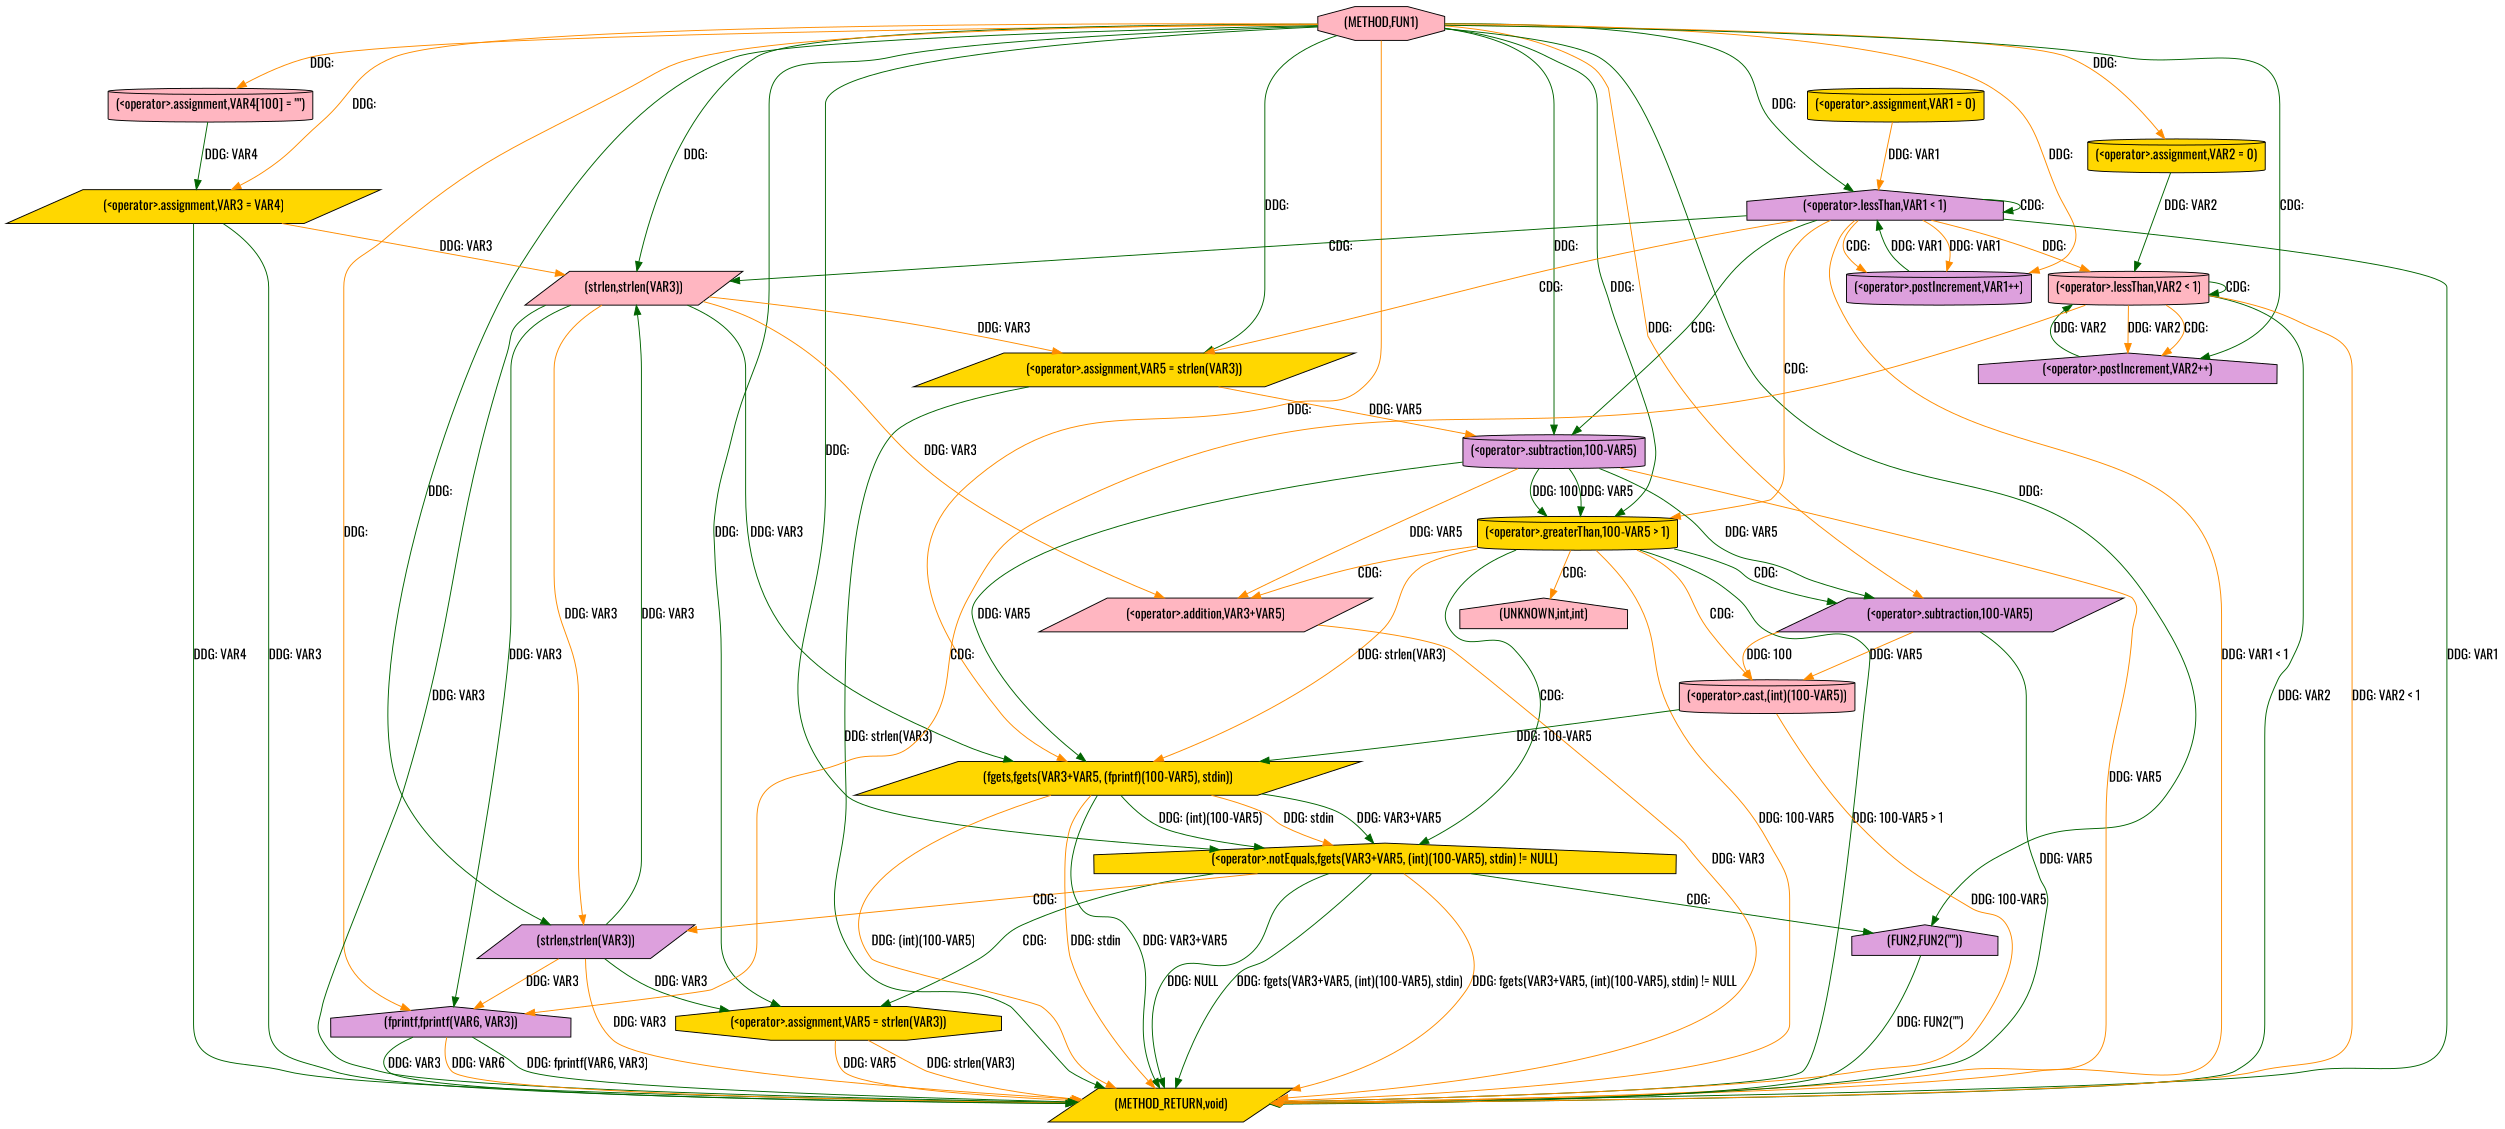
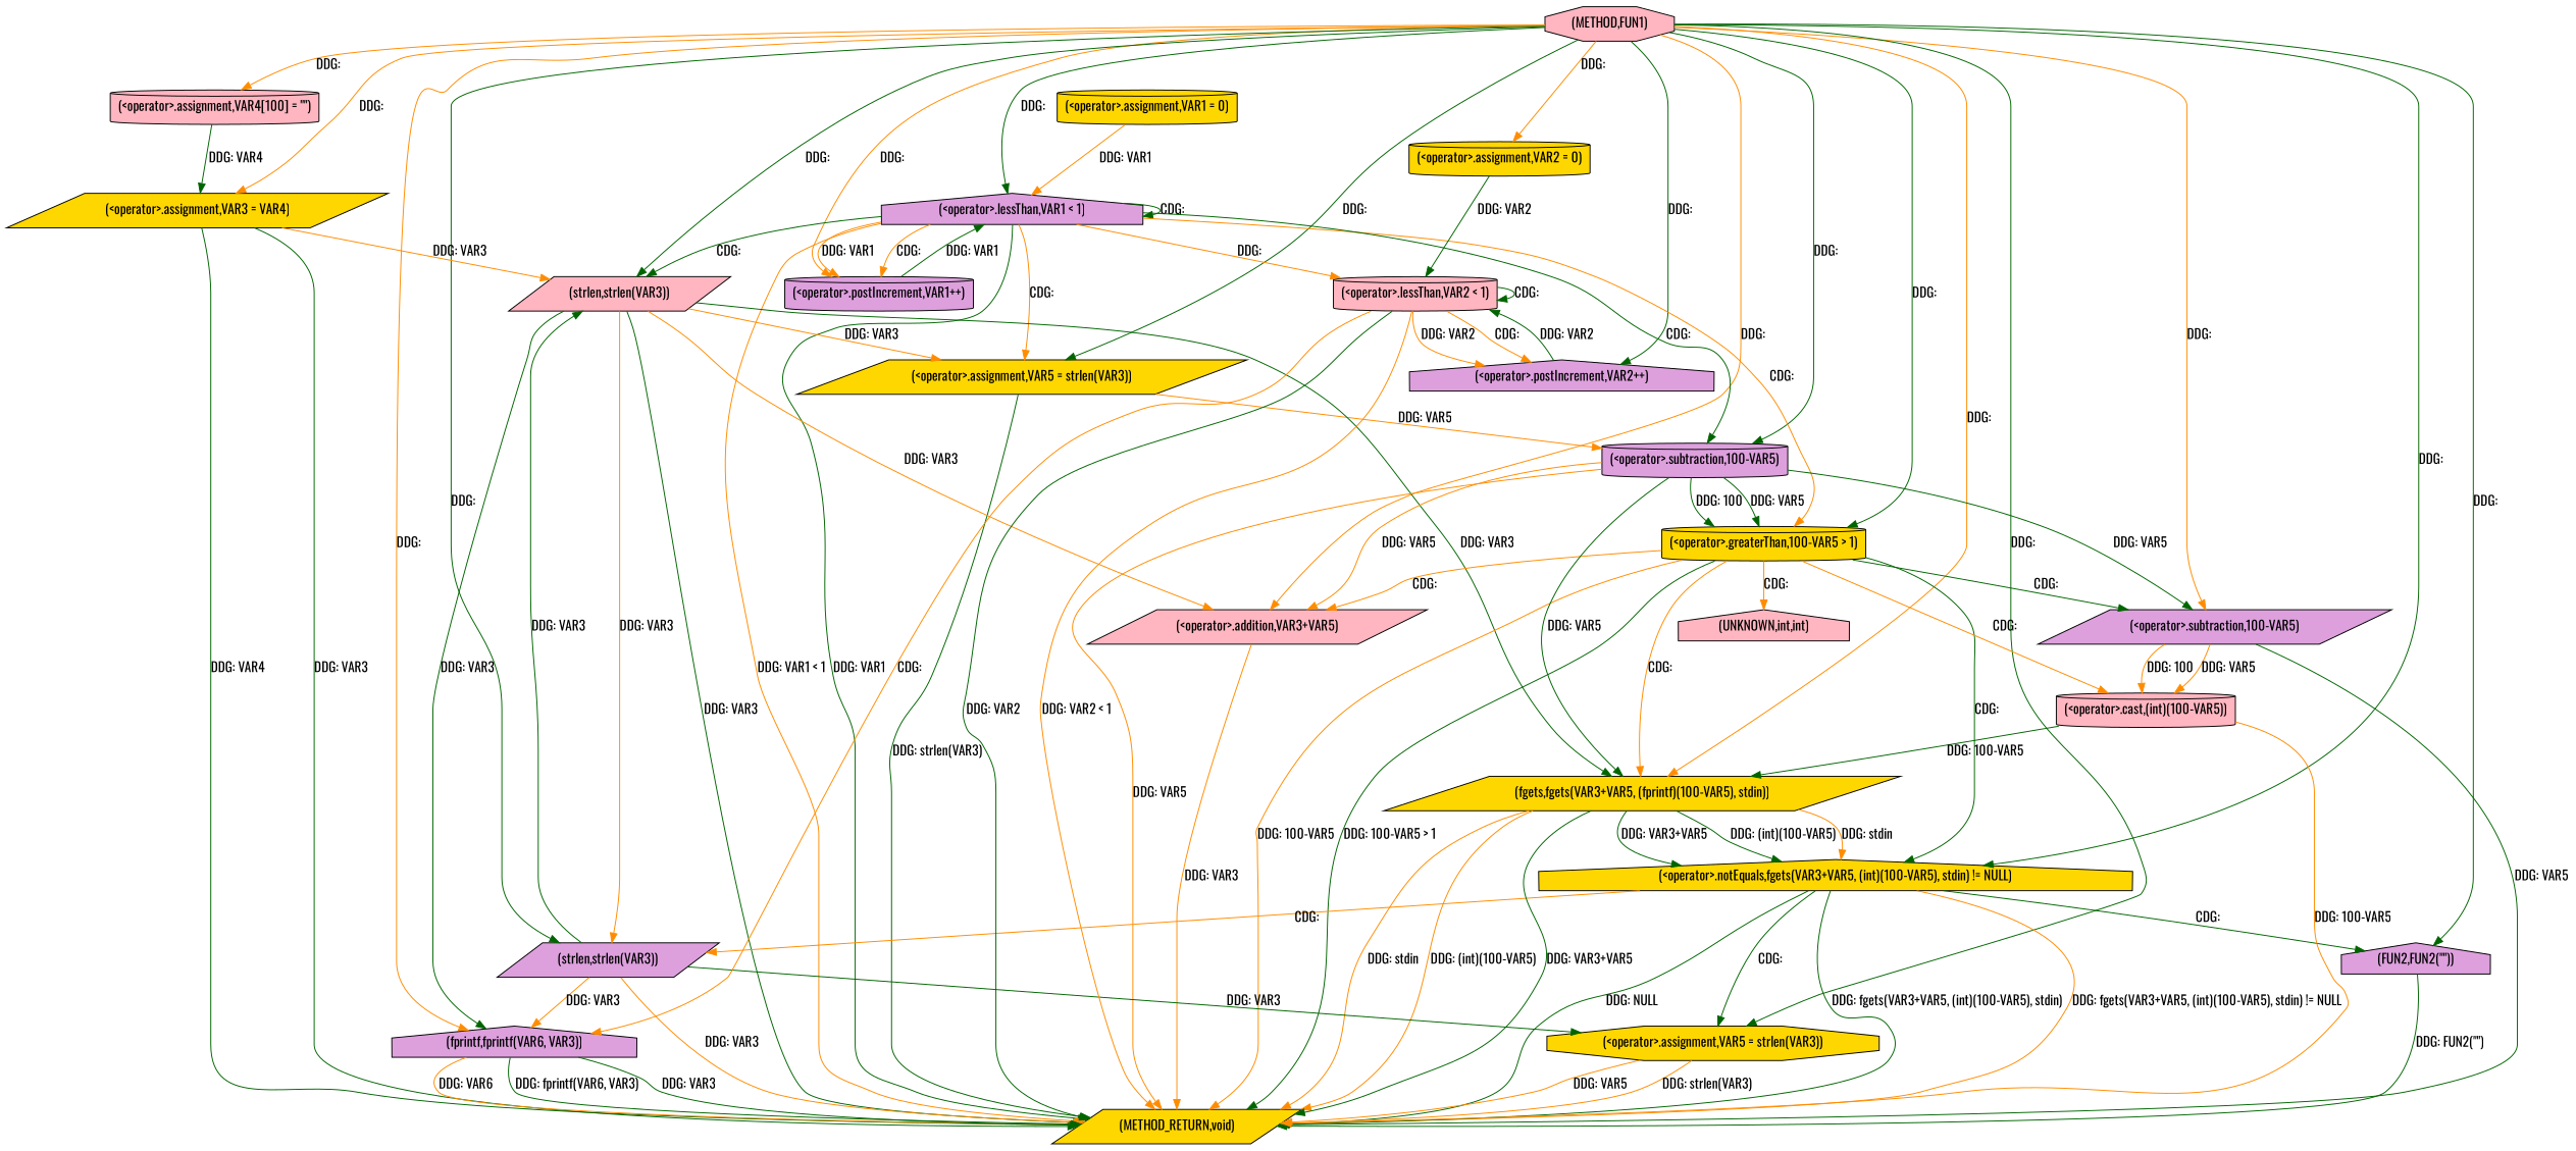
  digraph {
    fontname=Oswald
    node [fillcolor=gold fontname=Oswald shape=cylinder style=filled]
    edge [color=darkgreen fontname=Oswald]
    n1 [fillcolor=lightpink label="(METHOD,FUN1)" shape=octagon]
    n2 [fillcolor=lightpink label="(<operator>.assignment,VAR4[100] = \"\")"]
    n3 [label="(<operator>.assignment,VAR3 = VAR4)" shape=parallelogram]
    n4 [fillcolor=plum label="(<operator>.lessThan,VAR1 < 1)" shape=house]
    n5 [fillcolor=plum label="(<operator>.postIncrement,VAR1++)"]
    n6 [label="(<operator>.assignment,VAR5 = strlen(VAR3))" shape=parallelogram]
    n7 [fillcolor=lightpink label="(strlen,strlen(VAR3))" shape=parallelogram]
    n8 [label="(<operator>.greaterThan,100-VAR5 > 1)"]
    n9 [fillcolor=plum label="(<operator>.subtraction,100-VAR5)"]
    n10 [label="(<operator>.notEquals,fgets(VAR3+VAR5, (int)(100-VAR5), stdin) != NULL)" shape=house]
    n11 [label="(fgets,fgets(VAR3+VAR5, (fprintf)(100-VAR5), stdin))" shape=parallelogram]
    n12 [fillcolor=lightpink label="(<operator>.addition,VAR3+VAR5)" shape=parallelogram]
    n13 [fillcolor=plum label="(<operator>.subtraction,100-VAR5)" shape=parallelogram]
    n14 [label="(<operator>.assignment,VAR5 = strlen(VAR3))" shape=octagon]
    n15 [fillcolor=plum label="(strlen,strlen(VAR3))" shape=parallelogram]
    n16 [fillcolor=plum label="(FUN2,FUN2(\"\"))" shape=house]
    n17 [label="(<operator>.assignment,VAR2 = 0)"]
    n18 [fillcolor=plum label="(<operator>.postIncrement,VAR2++)" shape=house]
    n19 [fillcolor=plum label="(fprintf,fprintf(VAR6, VAR3))" shape=house]
    n20 [label="(METHOD_RETURN,void)" shape=parallelogram]
    n21 [label="(<operator>.assignment,VAR1 = 0)"]
    n22 [fillcolor=lightpink label="(<operator>.lessThan,VAR2 < 1)"]
    n23 [fillcolor=lightpink label="(<operator>.cast,(int)(100-VAR5))"]
    n24 [fillcolor=lightpink label="(UNKNOWN,int,int)" shape=house]
    n1 -> n2 [color=darkorange label="DDG: "]
    n1 -> n3 [color=darkorange label="DDG: "]
    n1 -> n4 [label="DDG: "]
    n1 -> n5 [color=darkorange label="DDG: "]
    n1 -> n6 [label="DDG: "]
    n1 -> n7 [label="DDG: "]
    n1 -> n8 [label="DDG: "]
    n1 -> n9 [label="DDG: "]
    n1 -> n10 [label="DDG: "]
    n1 -> n11 [color=darkorange label="DDG: "]
+   n1 -> n12 [color=darkorange label="DDG: "]
    n1 -> n13 [color=darkorange label="DDG: "]
    n1 -> n14 [label="DDG: "]
    n1 -> n15 [label="DDG: "]
    n1 -> n16 [label="DDG: "]
    n1 -> n17 [color=darkorange label="DDG: "]
-   n1 -> n18 [label="CDG: "]
+   n1 -> n18 [label="DDG: "]
    n1 -> n19 [color=darkorange label="DDG: "]
    n2 -> n3 [label="DDG: VAR4"]
    n3 -> n7 [color=darkorange label="DDG: VAR3"]
    n3 -> n20 [label="DDG: VAR3"]
    n3 -> n20 [label="DDG: VAR4"]
    n4 -> n4 [label="CDG: "]
    n4 -> n5 [color=darkorange label="DDG: VAR1"]
    n4 -> n5 [color=darkorange label="CDG: "]
    n4 -> n6 [color=darkorange label="CDG: "]
    n4 -> n7 [label="CDG: "]
    n4 -> n8 [color=darkorange label="CDG: "]
    n4 -> n9 [label="CDG: "]
    n4 -> n20 [label="DDG: VAR1"]
    n4 -> n20 [color=darkorange label="DDG: VAR1 < 1"]
    n4 -> n22 [color=darkorange label="DDG: "]
    n5 -> n4 [label="DDG: VAR1"]
    n6 -> n9 [color=darkorange label="DDG: VAR5"]
    n6 -> n20 [label="DDG: strlen(VAR3)"]
    n7 -> n6 [color=darkorange label="DDG: VAR3"]
    n7 -> n11 [label="DDG: VAR3"]
    n7 -> n12 [color=darkorange label="DDG: VAR3"]
    n7 -> n15 [color=darkorange label="DDG: VAR3"]
    n7 -> n19 [label="DDG: VAR3"]
    n7 -> n20 [label="DDG: VAR3"]
    n8 -> n10 [label="CDG: "]
-   n8 -> n11 [color=darkorange label="DDG: strlen(VAR3)"]
+   n8 -> n11 [color=darkorange label="CDG: "]
    n8 -> n12 [color=darkorange label="CDG: "]
    n8 -> n13 [label="CDG: "]
    n8 -> n20 [label="DDG: 100-VAR5 > 1"]
    n8 -> n20 [color=darkorange label="DDG: 100-VAR5"]
    n8 -> n23 [color=darkorange label="CDG: "]
    n8 -> n24 [color=darkorange label="CDG: "]
    n9 -> n8 [label="DDG: 100"]
    n9 -> n8 [label="DDG: VAR5"]
    n9 -> n11 [label="DDG: VAR5"]
    n9 -> n12 [color=darkorange label="DDG: VAR5"]
    n9 -> n13 [label="DDG: VAR5"]
    n9 -> n20 [color=darkorange label="DDG: VAR5"]
    n10 -> n14 [label="CDG: "]
    n10 -> n15 [color=darkorange label="CDG: "]
    n10 -> n16 [label="CDG: "]
    n10 -> n20 [color=darkorange label="DDG: fgets(VAR3+VAR5, (int)(100-VAR5), stdin) != NULL"]
    n10 -> n20 [label="DDG: NULL"]
    n10 -> n20 [label="DDG: fgets(VAR3+VAR5, (int)(100-VAR5), stdin)"]
    n11 -> n10 [label="DDG: VAR3+VAR5"]
    n11 -> n10 [label="DDG: (int)(100-VAR5)"]
    n11 -> n10 [color=darkorange label="DDG: stdin"]
    n11 -> n20 [color=darkorange label="DDG: (int)(100-VAR5)"]
    n11 -> n20 [label="DDG: VAR3+VAR5"]
    n11 -> n20 [color=darkorange label="DDG: stdin"]
    n12 -> n20 [color=darkorange label="DDG: VAR3"]
    n13 -> n20 [label="DDG: VAR5"]
    n13 -> n23 [color=darkorange label="DDG: 100"]
    n13 -> n23 [color=darkorange label="DDG: VAR5"]
    n14 -> n20 [color=darkorange label="DDG: strlen(VAR3)"]
    n14 -> n20 [color=darkorange label="DDG: VAR5"]
    n15 -> n7 [label="DDG: VAR3"]
    n15 -> n14 [label="DDG: VAR3"]
    n15 -> n19 [color=darkorange label="DDG: VAR3"]
    n15 -> n20 [color=darkorange label="DDG: VAR3"]
    n16 -> n20 [label="DDG: FUN2(\"\")"]
    n17 -> n22 [label="DDG: VAR2"]
    n18 -> n22 [label="DDG: VAR2"]
    n19 -> n20 [color=darkorange label="DDG: VAR6"]
    n19 -> n20 [label="DDG: fprintf(VAR6, VAR3)"]
    n19 -> n20 [label="DDG: VAR3"]
    n21 -> n4 [color=darkorange label="DDG: VAR1"]
    n22 -> n18 [color=darkorange label="DDG: VAR2"]
    n22 -> n18 [color=darkorange label="CDG: "]
    n22 -> n19 [color=darkorange label="CDG: "]
    n22 -> n20 [label="DDG: VAR2"]
    n22 -> n20 [color=darkorange label="DDG: VAR2 < 1"]
    n22 -> n22 [label="CDG: "]
    n23 -> n11 [label="DDG: 100-VAR5"]
    n23 -> n20 [color=darkorange label="DDG: 100-VAR5"]
  }
